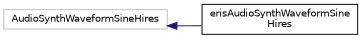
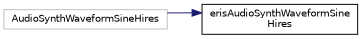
  digraph {
    rankdir=LR
    node [fillcolor=white fontname=Helvetica fontsize=10 shape=record style=filled]
    n1 [color=grey75 height=0.2 label=AudioSynthWaveformSineHires width=0.4]
    n2 [color=black height=0.2 label="erisAudioSynthWaveformSine\lHires" width=0.4]
-   n1 -> n2 [color=midnightblue dir=back fontname=Helvetica fontsize=10 labelfontname=Helvetica labelfontsize=10 style=solid]
+   n2 -> n1 [color=midnightblue dir=back fontname=Helvetica fontsize=10 labelfontname=Helvetica labelfontsize=10 style=solid]
  }
